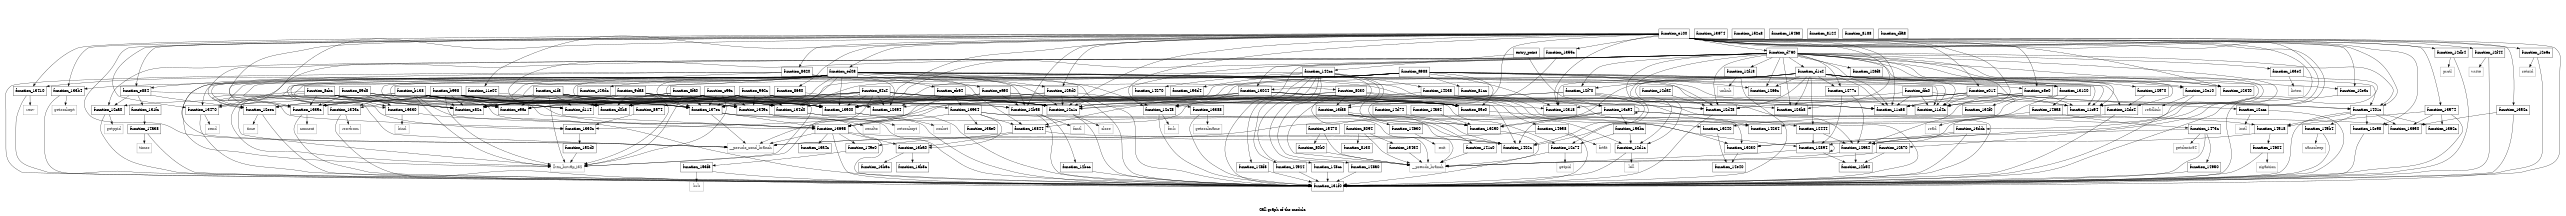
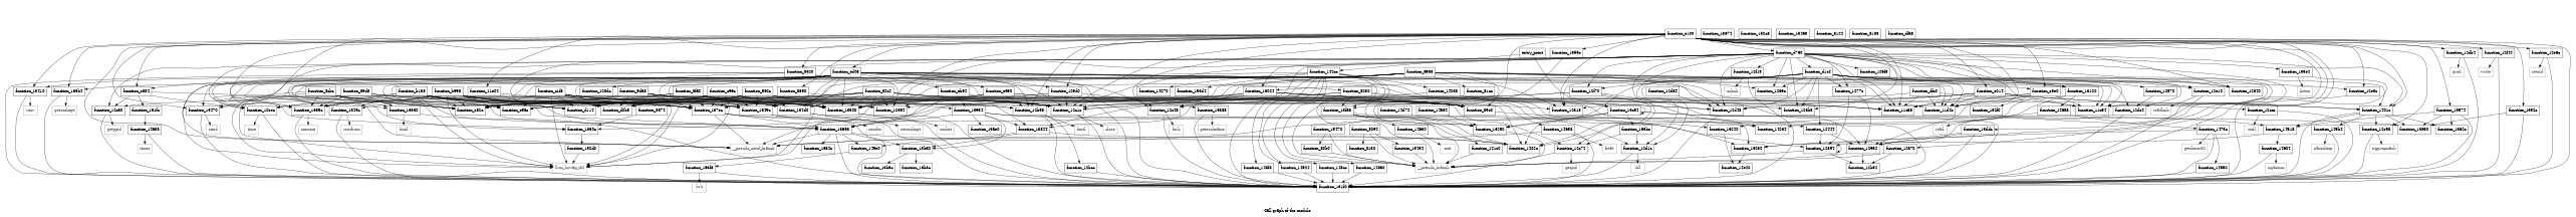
  digraph {
    label="Call graph of the module."
    node [shape=record]
    n1 [label="{function_e884}"]
    n2 [label="{function_12eec}"]
    n3 [label="{function_131fc}"]
    n4 [label="{function_12c74}"]
    n5 [label="{function_12ca0}"]
    n6 [label="{function_131f0}"]
    n7 [color=gray50 fontcolor=gray50 label="{time}"]
    n8 [label="{function_14a38}"]
    n9 [color=gray50 fontcolor=gray50 label="{getpid}"]
    n10 [color=gray50 fontcolor=gray50 label="{getppid}"]
    n11 [label="{function_e82c}"]
    n12 [label="{function_126f8}"]
    n13 [label="{function_1277c}"]
    n14 [label="{function_12894}"]
    n15 [label="{function_129a4}"]
    n16 [label="{function_12b54}"]
    n17 [color=gray50 fontcolor=gray50 label="{__pseudo_branch}"]
    n18 [label="{function_12f18}"]
    n19 [color=gray50 fontcolor=gray50 label="{unlink}"]
    n20 [label="{function_12db4}"]
    n21 [color=gray50 fontcolor=gray50 label="{prctl}"]
    n22 [label="{function_12f44}"]
    n23 [color=gray50 fontcolor=gray50 label="{write}"]
    n24 [label="{function_e8e0}"]
    n25 [label="{function_11c68}"]
    n26 [label="{function_11c94}"]
    n27 [label="{function_132f0}"]
    n28 [label="{function_11d4c}"]
    n29 [label="{function_12318}"]
    n30 [label="{function_e9ac}"]
    n31 [label="{function_1349c}"]
    n32 [color=gray50 fontcolor=gray50 label="{sendto}"]
    n33 [label="{function_123dc}"]
    n34 [label="{function_12d1c}"]
    n35 [color=gray50 fontcolor=gray50 label="{kill}"]
    n36 [label="{function_12f70}"]
    n37 [label="{function_12c1c}"]
    n38 [label="{function_13844}"]
    n39 [label="{function_1422c}"]
    n40 [label="{function_14234}"]
    n41 [color=gray50 fontcolor=gray50 label="{close}"]
    n42 [label="{function_13ba0}"]
    n43 [label="{function_149e0}"]
    n44 [label="{function_13024}"]
    n45 [label="{function_12b58}"]
    n46 [label="{function_12d48}"]
    n47 [label="{function_13698}"]
    n48 [label="{function_137ec}"]
    n49 [label="{function_14658}"]
    n50 [label="{function_12bcc}"]
    n51 [color=gray50 fontcolor=gray50 label="{fcntl}"]
    n52 [color=gray50 fontcolor=gray50 label="{__pseudo_cond_branch}"]
    n53 [label="{function_13a4c}"]
    n54 [color=gray50 fontcolor=gray50 label="{fstat}"]
    n55 [label="{function_12a70}"]
    n56 [label="{function_13120}"]
    n57 [label="{function_146a8}"]
    n58 [label="{function_13240}"]
    n59 [label="{function_1473c}"]
    n60 [label="{function_133e4}"]
    n61 [color=gray50 fontcolor=gray50 label="{listen}"]
    n62 [label="{function_12de4}"]
    n63 [color=gray50 fontcolor=gray50 label="{read}"]
    n64 [label="{function_ea90}"]
    n65 [label="{function_1335c}"]
    n66 [label="{function_123b8}"]
    n67 [label="{function_13500}"]
    n68 [color=gray50 fontcolor=gray50 label="{connect}"]
    n69 [color=gray50 fontcolor=gray50 label="{socket}"]
    n70 [label="{function_eb64}"]
    n71 [label="{function_12394}"]
    n72 [label="{function_13934}"]
    n73 [label="{function_13230}"]
    n74 [label="{function_13ae0}"]
    n75 [label="{function_12444}"]
    n76 [color=gray50 fontcolor=gray50 label="{times}"]
    n77 [label="{function_14e40}"]
    n78 [label="{function_13410}"]
    n79 [color=gray50 fontcolor=gray50 label="{recv}"]
    n80 [label="{function_12e10}"]
    n81 [color=gray50 fontcolor=gray50 label="{readlink}"]
    n82 [label="{function_13250}"]
    n83 [label="{function_ed08}"]
    n84 [label="{function_12e3c}"]
    n85 [label="{function_12c48}"]
    n86 [label="{function_1330c}"]
    n87 [label="{function_1343c}"]
    n88 [label="{function_13470}"]
    n89 [label="{function_125d0}"]
    n90 [label="{function_134d0}"]
    n91 [label="{function_133b4}"]
    n92 [color=gray50 fontcolor=gray50 label="{llvm_bswap_i32}"]
    n93 [label="{function_d0b8}"]
    n94 [label="{function_d114}"]
    n95 [color=gray50 fontcolor=gray50 label="{fork}"]
    n96 [label="{function_152d0}"]
    n97 [color=gray50 fontcolor=gray50 label="{recvfrom}"]
    n98 [color=gray50 fontcolor=gray50 label="{send}"]
    n99 [label="{function_13388}"]
    n100 [color=gray50 fontcolor=gray50 label="{setsockopt}"]
    n101 [color=gray50 fontcolor=gray50 label="{getsockopt}"]
    n102 [label="{function_12e6c}"]
    n103 [color=gray50 fontcolor=gray50 label="{setsid}"]
    n104 [label="{function_12e98}"]
+   n105 [color=gray50 fontcolor=gray50 label="{sigprocmask}"]
    n106 [label="{function_11e04}"]
    n107 [label="{function_12570}"]
    n108 [label="{function_13330}"]
    n109 [color=gray50 fontcolor=gray50 label="{bind}"]
    n110 [label="{function_12340}"]
    n111 [color=gray50 fontcolor=gray50 label="{getsockname}"]
    n112 [label="{function_12da4}"]
    n113 [label="{function_12ccc}"]
    n114 [color=gray50 fontcolor=gray50 label="{ioctl}"]
    n115 [label="{function_1266c}"]
    n116 [label="{function_13574}"]
    n117 [label="{function_1362c}"]
    n118 [label="{function_13650}"]
    n119 [label="{function_14518}"]
    n120 [label="{function_14604}"]
    n121 [label="{function_13674}"]
    n122 [label="{function_13b6c}"]
    n123 [label="{function_13b8c}"]
    n124 [label="{function_153f8}"]
    n125 [label="{function_148a0}"]
    n126 [label="{function_148cc}"]
    n127 [label="{function_1352c}"]
    n128 [label="{function_1355c}"]
    n129 [label="{function_13c94}"]
    n130 [label="{function_153bc}"]
    n131 [label="{function_13ddc}"]
    n132 [label="{function_13f88}"]
    n133 [label="{function_141c0}"]
    n134 [label="{function_14630}"]
    n135 [color=gray50 fontcolor=gray50 label="{exit}"]
    n136 [label="{function_1401c}"]
    n137 [label="{function_149b4}"]
    n138 [color=gray50 fontcolor=gray50 label="{nanosleep}"]
    n139 [label="{function_14950}"]
    n140 [color=gray50 fontcolor=gray50 label="{getdents64}"]
    n141 [label="{function_14238}"]
    n142 [label="{function_14270}"]
    n143 [label="{function_142cc}"]
    n144 [label="{function_148f8}"]
    n145 [label="{function_14924}"]
    n146 [label="{function_153d4}"]
    n147 [color=gray50 fontcolor=gray50 label="{sigaction}"]
    n148 [color=gray50 fontcolor=gray50 label="{brk}"]
    n149 [label="{function_14a64}"]
    n150 [label="{function_14d74}"]
    n151 [label="{function_152c8}"]
    n152 [label="{function_15434}"]
    n153 [label="{function_15468}"]
    n154 [label="{function_15470}"]
    n155 [label="{function_80b0}"]
    n156 [label="{function_8094}"]
    n157 [label="{function_8130}"]
    n158 [label="{function_8124}"]
    n159 [label="{function_8188}"]
    n160 [label="{entry_point}"]
    n161 [label="{function_81cc}"]
    n162 [label="{function_8230}"]
    n163 [label="{function_8320}"]
    n164 [label="{function_8574}"]
    n165 [label="{function_85e0}"]
    n166 [label="{function_8650}"]
    n167 [label="{function_89d8}"]
    n168 [label="{function_8cbc}"]
    n169 [label="{function_8fa0}"]
    n170 [label="{function_962c}"]
    n171 [label="{function_9da8}"]
    n172 [label="{function_a4c4}"]
    n173 [label="{function_a988}"]
    n174 [label="{function_b138}"]
    n175 [label="{function_b998}"]
    n176 [label="{function_c1f8}"]
    n177 [label="{function_c96c}"]
    n178 [label="{function_d1c4}"]
    n179 [label="{function_d760}"]
    n180 [label="{function_dfa8}"]
    n181 [label="{function_dfc0}"]
    n182 [label="{function_e014}"]
    n183 [label="{function_e100}"]
    n1 -> n2
    n1 -> n3
    n1 -> n4
    n1 -> n5
    n2 -> n6
    n2 -> n7
    n3 -> n8
    n4 -> n6
    n4 -> n9
    n5 -> n6
    n5 -> n10
    n8 -> n6
    n8 -> n76
    n13 -> n14
    n13 -> n15
    n14 -> n14
    n14 -> n16
    n14 -> n17
    n15 -> n16
    n15 -> n17
    n18 -> n6
    n18 -> n19
    n20 -> n6
    n20 -> n21
    n22 -> n6
    n22 -> n23
    n24 -> n15
    n24 -> n25
    n24 -> n26
    n24 -> n27
    n24 -> n28
    n24 -> n29
    n31 -> n6
    n31 -> n32
    n34 -> n6
    n34 -> n35
    n36 -> n6
    n36 -> n37
    n36 -> n38
    n36 -> n39
    n36 -> n40
    n37 -> n6
    n37 -> n41
    n38 -> n39
    n38 -> n42
    n38 -> n43
    n42 -> n122
    n42 -> n123
    n43 -> n124
    n44 -> n6
    n44 -> n37
    n44 -> n38
    n44 -> n39
    n44 -> n45
    n44 -> n46
    n44 -> n47
    n44 -> n48
    n44 -> n49
    n45 -> n6
    n45 -> n50
    n45 -> n51
    n46 -> n6
    n47 -> n6
    n47 -> n39
    n47 -> n42
    n47 -> n43
    n47 -> n52
    n47 -> n53
    n48 -> n6
    n48 -> n14
    n48 -> n47
    n48 -> n52
    n49 -> n6
    n49 -> n52
    n49 -> n54
    n50 -> n6
    n55 -> n16
    n55 -> n17
    n56 -> n39
    n56 -> n40
    n56 -> n57
    n57 -> n58
    n57 -> n59
    n58 -> n77
    n59 -> n6
    n59 -> n73
    n59 -> n139
    n59 -> n140
    n60 -> n6
    n60 -> n61
    n62 -> n6
    n62 -> n63
    n64 -> n25
    n64 -> n45
    n64 -> n52
    n64 -> n65
    n64 -> n66
    n64 -> n67
    n65 -> n6
    n65 -> n68
    n67 -> n6
    n67 -> n69
    n70 -> n29
    n70 -> n47
    n70 -> n71
    n70 -> n72
    n72 -> n38
    n72 -> n39
    n72 -> n42
    n72 -> n47
    n72 -> n73
    n72 -> n74
    n73 -> n77
    n75 -> n14
    n75 -> n15
    n78 -> n6
    n78 -> n79
    n80 -> n6
    n80 -> n81
    n82 -> n17
    n83 -> n1
    n83 -> n2
    n83 -> n6
    n83 -> n11
    n83 -> n15
    n83 -> n26
    n83 -> n28
    n83 -> n31
    n83 -> n33
    n83 -> n37
    n83 -> n45
    n83 -> n48
    n83 -> n58
    n83 -> n64
    n83 -> n65
    n83 -> n67
    n83 -> n70
    n83 -> n73
    n83 -> n78
    n83 -> n84
    n83 -> n85
    n83 -> n86
    n83 -> n87
    n83 -> n88
    n83 -> n89
    n83 -> n90
    n83 -> n91
    n83 -> n92
    n83 -> n93
    n83 -> n94
    n84 -> n6
    n85 -> n6
    n85 -> n95
    n86 -> n96
    n87 -> n6
    n87 -> n97
    n88 -> n6
    n88 -> n98
    n89 -> n6
    n89 -> n37
    n89 -> n65
    n89 -> n67
    n89 -> n99
    n90 -> n6
    n90 -> n100
    n91 -> n6
    n91 -> n101
    n96 -> n92
    n99 -> n6
    n99 -> n111
    n102 -> n6
    n102 -> n103
    n104 -> n6
+   n104 -> n105
    n106 -> n47
    n106 -> n71
    n107 -> n62
    n108 -> n6
    n108 -> n109
    n112 -> n46
    n113 -> n6
    n113 -> n114
    n116 -> n6
    n116 -> n117
    n116 -> n118
    n116 -> n119
    n119 -> n73
    n119 -> n120
    n120 -> n6
    n120 -> n147
    n124 -> n6
    n124 -> n148
    n125 -> n6
    n126 -> n6
    n127 -> n6
    n127 -> n118
    n128 -> n82
    n129 -> n39
    n129 -> n52
    n129 -> n82
    n129 -> n118
    n129 -> n119
    n129 -> n129
    n129 -> n130
    n130 -> n4
    n130 -> n34
    n131 -> n6
    n131 -> n14
    n131 -> n15
    n132 -> n17
    n132 -> n39
    n132 -> n40
    n132 -> n133
    n132 -> n134
    n133 -> n17
    n134 -> n135
    n136 -> n6
    n136 -> n104
    n136 -> n117
    n136 -> n118
    n136 -> n119
    n136 -> n137
    n137 -> n6
    n137 -> n138
    n139 -> n6
    n141 -> n45
    n141 -> n46
    n141 -> n129
    n143 -> n6
    n143 -> n17
    n143 -> n52
    n143 -> n82
    n143 -> n125
    n143 -> n126
    n143 -> n132
    n143 -> n141
    n143 -> n142
    n143 -> n144
    n143 -> n145
    n143 -> n146
    n144 -> n6
    n145 -> n6
    n149 -> n82
    n150 -> n82
    n152 -> n17
    n154 -> n17
    n154 -> n155
    n155 -> n17
    n156 -> n17
    n156 -> n152
    n156 -> n157
    n160 -> n129
    n160 -> n143
    n162 -> n5
    n162 -> n17
    n162 -> n34
    n162 -> n85
    n162 -> n132
    n162 -> n136
    n163 -> n6
    n163 -> n38
    n163 -> n48
    n163 -> n52
    n163 -> n71
    n163 -> n162
    n164 -> n86
    n165 -> n75
    n166 -> n48
    n166 -> n72
    n167 -> n11
    n167 -> n30
    n167 -> n48
    n167 -> n65
    n167 -> n67
    n167 -> n88
    n167 -> n92
    n167 -> n108
    n167 -> n165
    n168 -> n11
    n168 -> n30
    n168 -> n48
    n168 -> n65
    n168 -> n67
    n168 -> n88
    n168 -> n92
    n168 -> n108
    n168 -> n165
    n169 -> n11
    n169 -> n30
    n169 -> n31
    n169 -> n37
    n169 -> n48
    n169 -> n67
    n169 -> n90
    n169 -> n92
    n169 -> n93
    n169 -> n94
    n169 -> n165
    n170 -> n11
    n170 -> n30
    n170 -> n31
    n170 -> n37
    n170 -> n48
    n170 -> n67
    n170 -> n71
    n170 -> n90
    n170 -> n92
    n170 -> n93
    n170 -> n94
    n170 -> n165
    n171 -> n11
    n171 -> n30
    n171 -> n31
    n171 -> n37
    n171 -> n48
    n171 -> n67
    n171 -> n90
    n171 -> n92
    n171 -> n93
    n171 -> n94
    n171 -> n165
    n172 -> n11
    n172 -> n25
    n172 -> n28
    n172 -> n31
    n172 -> n37
    n172 -> n48
    n172 -> n67
    n172 -> n71
    n172 -> n90
    n172 -> n92
    n172 -> n93
    n172 -> n94
    n172 -> n165
    n173 -> n11
    n173 -> n24
    n173 -> n25
    n173 -> n26
    n173 -> n28
    n173 -> n29
    n173 -> n31
    n173 -> n37
    n173 -> n46
    n173 -> n48
    n173 -> n62
    n173 -> n67
    n173 -> n71
    n173 -> n86
    n173 -> n90
    n173 -> n93
    n173 -> n94
    n173 -> n115
    n173 -> n161
    n173 -> n165
    n174 -> n2
    n174 -> n11
    n174 -> n30
    n174 -> n31
    n174 -> n37
    n174 -> n45
    n174 -> n47
    n174 -> n48
    n174 -> n65
    n174 -> n67
    n174 -> n87
    n174 -> n90
    n174 -> n92
    n174 -> n93
    n174 -> n94
    n174 -> n165
    n175 -> n2
    n175 -> n11
    n175 -> n30
    n175 -> n31
    n175 -> n37
    n175 -> n45
    n175 -> n47
    n175 -> n48
    n175 -> n65
    n175 -> n67
    n175 -> n87
    n175 -> n90
    n175 -> n92
    n175 -> n93
    n175 -> n94
    n175 -> n165
    n176 -> n11
    n176 -> n30
    n176 -> n31
    n176 -> n37
    n176 -> n48
    n176 -> n67
    n176 -> n90
    n176 -> n92
    n176 -> n93
    n176 -> n94
    n176 -> n164
    n176 -> n165
    n177 -> n11
    n177 -> n31
    n177 -> n37
    n177 -> n48
    n177 -> n67
    n177 -> n90
    n177 -> n92
    n177 -> n93
    n177 -> n94
    n177 -> n164
    n177 -> n165
    n178 -> n13
    n178 -> n25
    n178 -> n26
    n178 -> n28
    n178 -> n29
    n178 -> n34
    n178 -> n36
    n178 -> n37
    n178 -> n44
    n178 -> n46
    n178 -> n56
    n178 -> n66
    n178 -> n75
    n178 -> n80
    n178 -> n82
    n178 -> n107
    n178 -> n110
    n178 -> n115
    n178 -> n136
    n179 -> n2
    n179 -> n4
    n179 -> n5
    n179 -> n12
    n179 -> n13
    n179 -> n15
    n179 -> n18
    n179 -> n25
    n179 -> n26
    n179 -> n28
    n179 -> n34
    n179 -> n36
    n179 -> n37
    n179 -> n44
    n179 -> n46
    n179 -> n47
    n179 -> n56
    n179 -> n60
    n179 -> n62
    n179 -> n66
    n179 -> n67
    n179 -> n80
    n179 -> n85
    n179 -> n108
    n179 -> n110
    n179 -> n115
    n179 -> n131
    n179 -> n136
    n179 -> n178
    n181 -> n25
    n181 -> n26
    n181 -> n28
    n181 -> n86
    n182 -> n25
    n182 -> n26
    n182 -> n28
    n182 -> n46
    n182 -> n85
    n182 -> n113
    n182 -> n132
    n182 -> n136
    n183 -> n1
    n183 -> n6
    n183 -> n11
    n183 -> n15
    n183 -> n17
    n183 -> n20
    n183 -> n22
    n183 -> n24
    n183 -> n25
    n183 -> n26
    n183 -> n28
    n183 -> n29
    n183 -> n37
    n183 -> n45
    n183 -> n52
    n183 -> n55
    n183 -> n65
    n183 -> n66
    n183 -> n67
    n183 -> n78
    n183 -> n83
    n183 -> n84
    n183 -> n85
    n183 -> n88
    n183 -> n89
    n183 -> n91
    n183 -> n102
    n183 -> n104
    n183 -> n106
    n183 -> n110
    n183 -> n116
    n183 -> n127
    n183 -> n128
    n183 -> n136
    n183 -> n163
    n183 -> n166
    n183 -> n179
    n183 -> n182
  }
